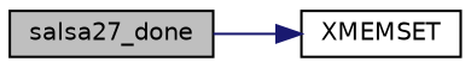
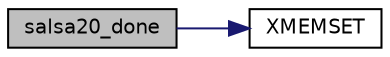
  digraph {
    rankdir=LR
    fontname="DejaVu Sans"
    node [color=black fontname="DejaVu Sans" fontsize=10 shape=record style=filled]
-   n1 [fillcolor=grey75 fontcolor=black height=0.2 label=salsa27_done width=0.4]
+   n1 [fillcolor=grey75 fontcolor=black height=0.2 label=salsa20_done width=0.4]
    n2 [fillcolor=white height=0.2 label=XMEMSET width=0.4]
    n1 -> n2 [color=midnightblue fontname="DejaVu Sans" fontsize=10 labelfontname=Helvetica labelfontsize=10 style=solid]
  }
